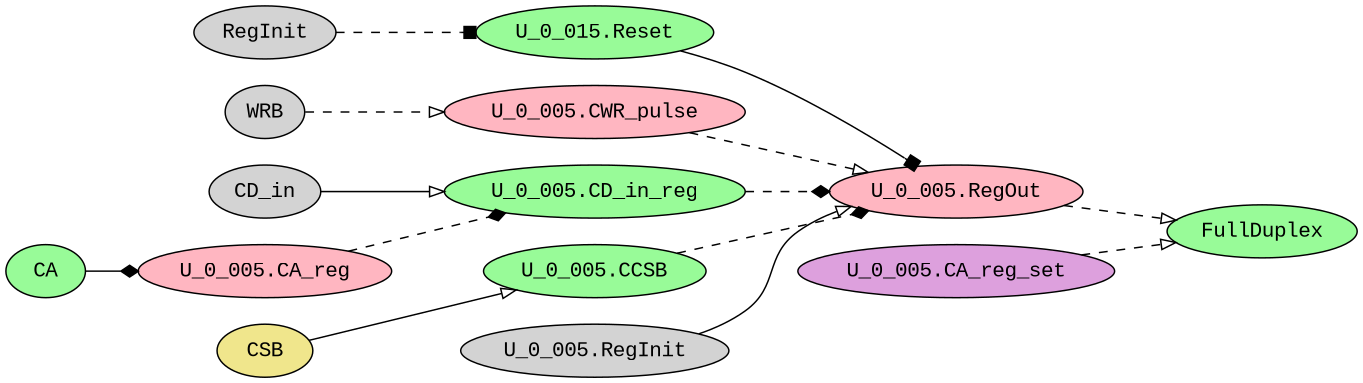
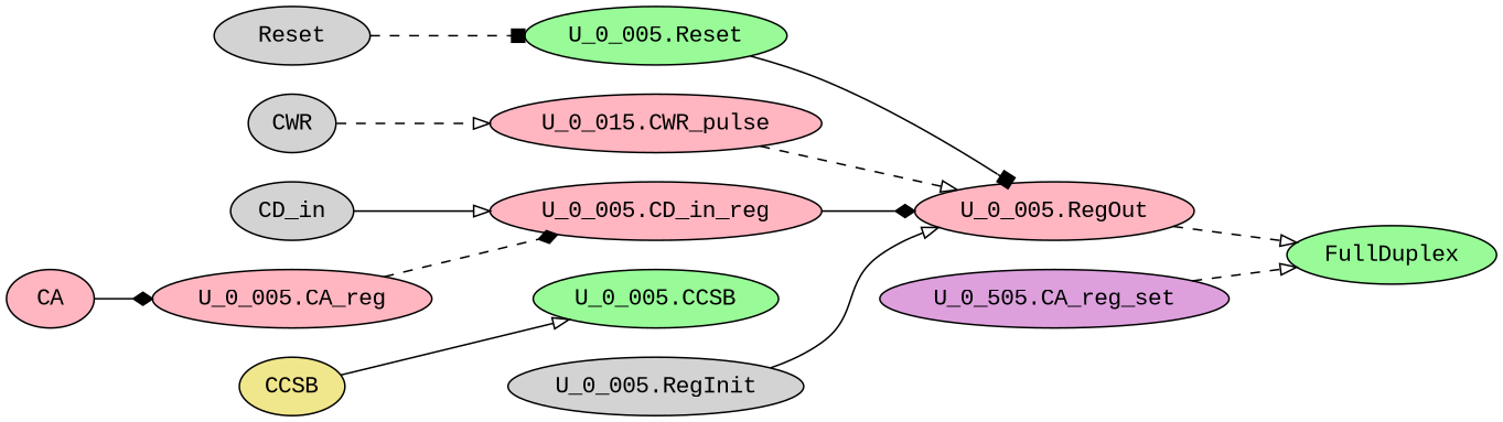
  strict digraph {
    fontname="Liberation Mono"
    rankdir=LR
    node [complexity=4 fillcolor=lightgrey fontname="Liberation Mono" importance=0.0171685902472 rank=0.00429214756179 style=filled]
    edge [arrowhead=onormal fontname="Liberation Mono" style=dashed]
-   Reset [complexity=1 importance=0.0308170945521 rank=0.0308170945521 label=RegInit]
-   "U_0_005.Reset" [complexity=1 fillcolor=palegreen importance=0.029063591725 rank=0.029063591725 label="U_0_015.Reset"]
+   Reset [complexity=1 importance=0.0308170945521 rank=0.0308170945521]
+   "U_0_005.Reset" [complexity=1 fillcolor=palegreen importance=0.029063591725 rank=0.029063591725]
    "U_0_005.RegOut" [complexity=0 fillcolor=lightpink importance=0.0136486911662 rank=0.0]
    FullDuplex [complexity=0 fillcolor=palegreen importance=0.00571852560641 rank=0.0]
-   WRB
-   "U_0_005.CWR_pulse" [fillcolor=lightpink importance=0.01541508742 rank=0.00385377185501]
+   WRB [label=CWR]
+   "U_0_005.CWR_pulse" [fillcolor=lightpink importance=0.01541508742 rank=0.00385377185501 label="U_0_015.CWR_pulse"]
    CD_in [complexity=2 importance=0.0171830953522 rank=0.00859154767611]
-   "U_0_005.CD_in_reg" [complexity=2 fillcolor=palegreen importance=0.0154295925251 rank=0.00771479626255]
+   "U_0_005.CD_in_reg" [complexity=2 fillcolor=lightpink importance=0.0154295925251 rank=0.00771479626255]
    "U_0_005.CA_reg" [fillcolor=lightpink importance=0.01541508742 rank=0.00385377185501]
-   CA [fillcolor=palegreen]
-   CSB [fillcolor=khaki]
+   CA [fillcolor=lightpink]
+   CSB [fillcolor=khaki label=CCSB]
    "U_0_005.CCSB" [fillcolor=palegreen importance=0.01541508742 rank=0.00385377185501]
-   "U_0_005.CA_reg_set" [fillcolor=plum importance=0.0154021939933 rank=0.00385054849833]
+   "U_0_005.CA_reg_set" [fillcolor=plum importance=0.0154021939933 rank=0.00385054849833 label="U_0_505.CA_reg_set"]
    "U_0_005.RegInit" [complexity=2 importance=0.0154021939933 rank=0.00770109699667]
    Reset -> "U_0_005.Reset" [arrowhead=box]
    "U_0_005.Reset" -> "U_0_005.RegOut" [arrowhead=box style=solid]
    "U_0_005.RegOut" -> FullDuplex
    WRB -> "U_0_005.CWR_pulse"
    "U_0_005.CWR_pulse" -> "U_0_005.RegOut"
    CD_in -> "U_0_005.CD_in_reg" [style=solid]
-   "U_0_005.CD_in_reg" -> "U_0_005.RegOut" [arrowhead=diamond]
+   "U_0_005.CD_in_reg" -> "U_0_005.RegOut" [arrowhead=diamond style=solid]
    "U_0_005.CA_reg" -> "U_0_005.CD_in_reg" [arrowhead=diamond]
    CA -> "U_0_005.CA_reg" [arrowhead=diamond style=solid]
    CSB -> "U_0_005.CCSB" [style=solid]
-   "U_0_005.CCSB" -> "U_0_005.RegOut" [arrowhead=diamond]
    "U_0_005.CA_reg_set" -> FullDuplex
    "U_0_005.RegInit" -> "U_0_005.RegOut" [style=solid]
  }
